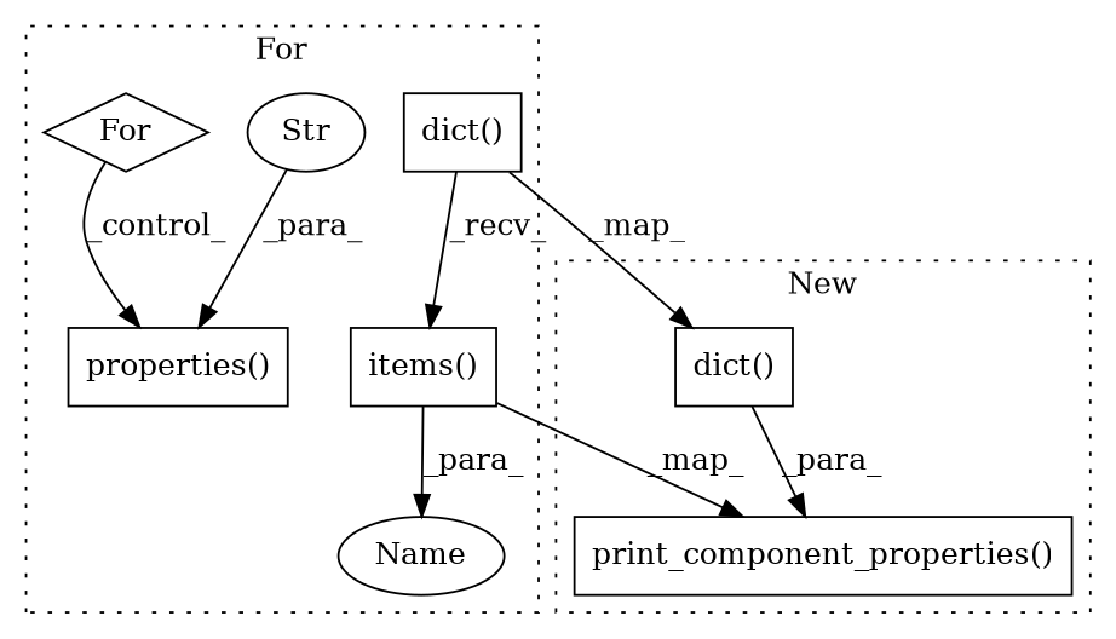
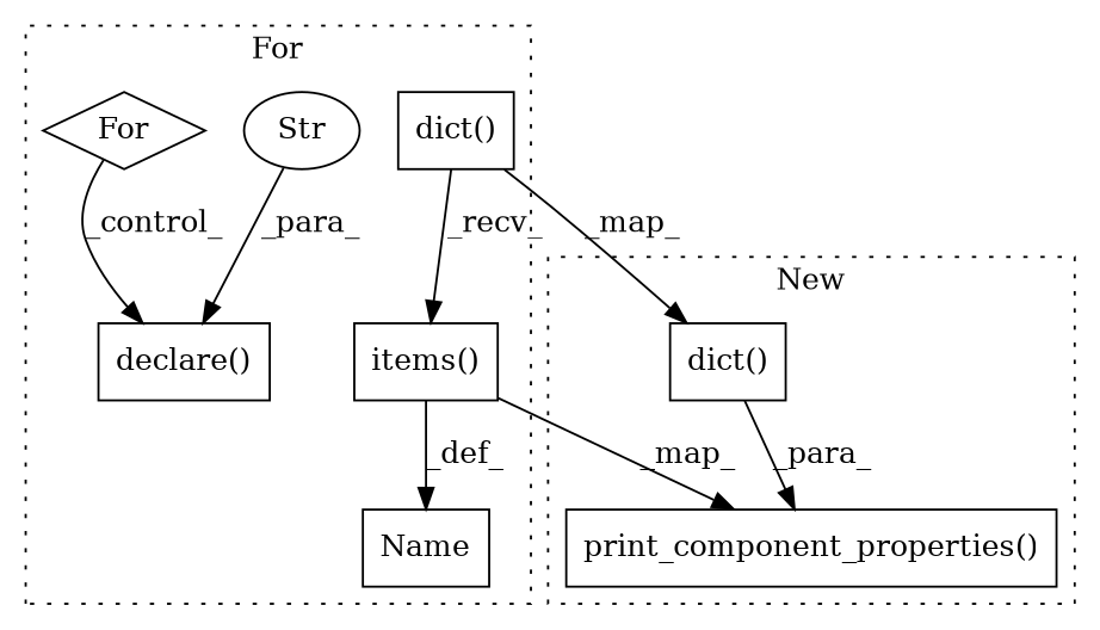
  digraph {
    node [a=75 l=29 s=4020 shape=box]
    n1 [l=37 label="items()"]
    n2 [label="dict()"]
-   n3 [l="18,1" label="properties()" s="4067,4110"]
+   n3 [l="18,1" label="declare()" s="4067,4110"]
    n4 [a=66 l=25 label=Str s=4085 shape=ellipse]
-   n5 [a=87 l=5 label=Name s=4011 shape=ellipse]
+   n5 [a=87 l=5 label=Name s=4011]
    n6 [a=107 l="4,10" label=For s="4002,4057" shape=diamond]
    n7 [l="37,1" label="print_component_properties()" s="4002,4068"]
    n8 [label="dict()" s=4039]
    subgraph cluster_1 {
      label=For
      style=dotted
      n1
      n2
      n3
      n4
      n5
      n6
    }
    subgraph cluster_2 {
      label=New
      style=dotted
      n7
      n8
    }
-   n1 -> n5 [label=_para_]
+   n1 -> n5 [label=_def_]
    n1 -> n7 [label=_map_]
    n2 -> n1 [label=_recv_]
    n2 -> n8 [label=_map_]
    n4 -> n3 [label=_para_]
    n6 -> n3 [label=_control_]
    n8 -> n7 [label=_para_]
  }
